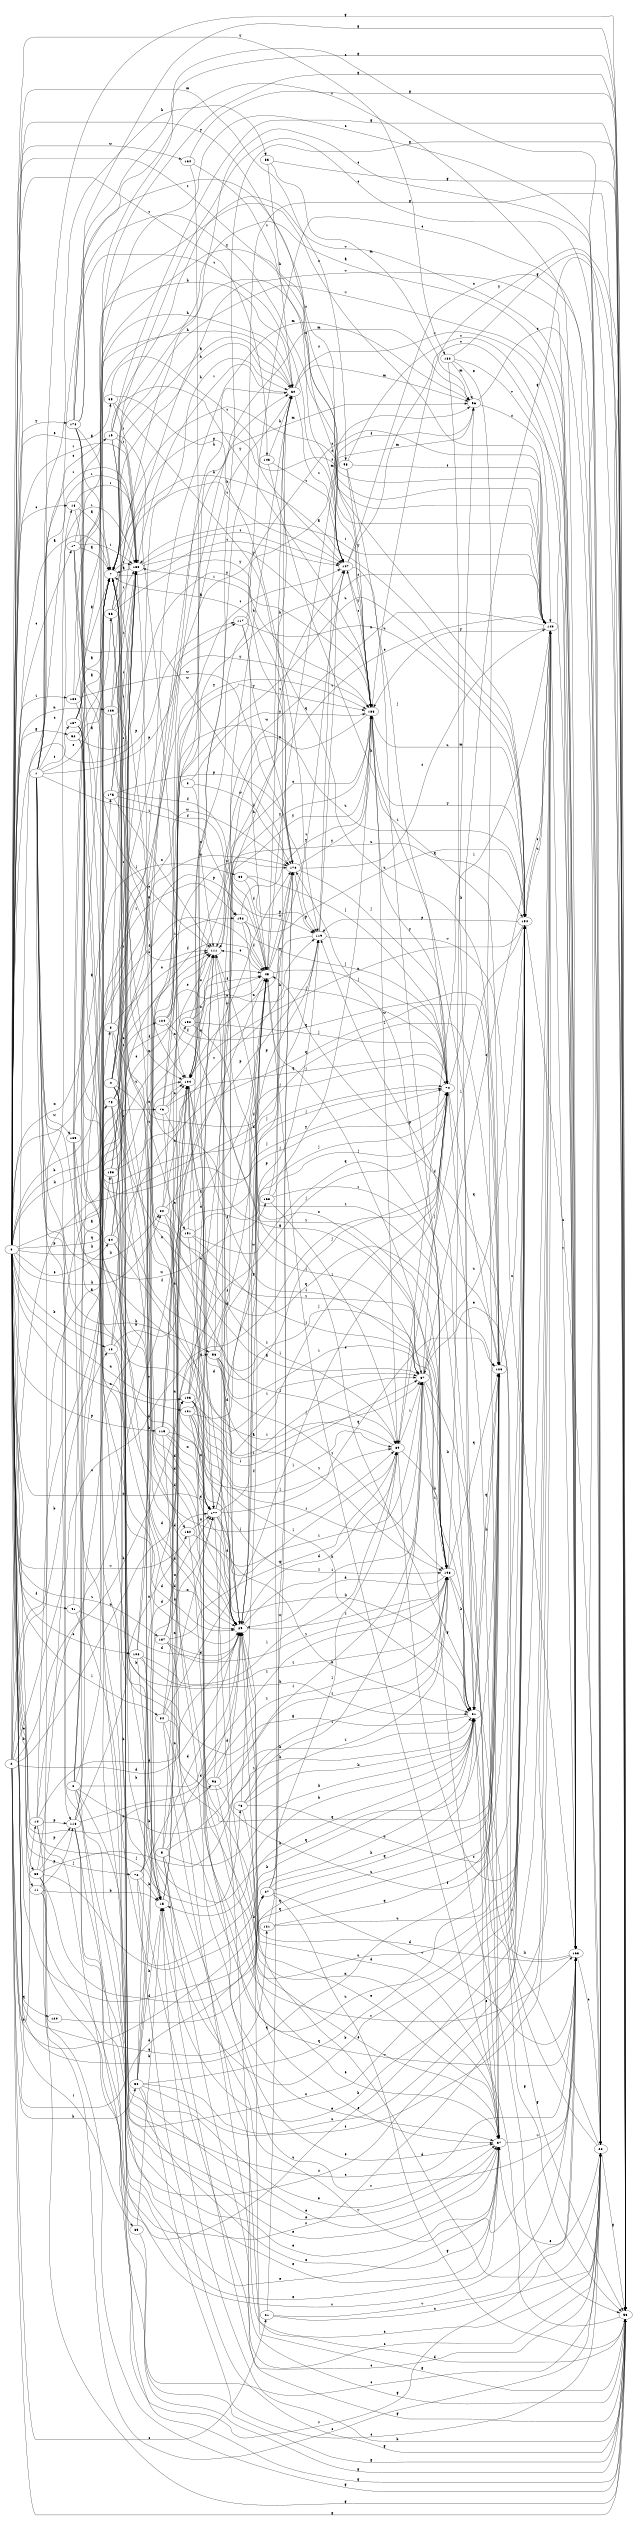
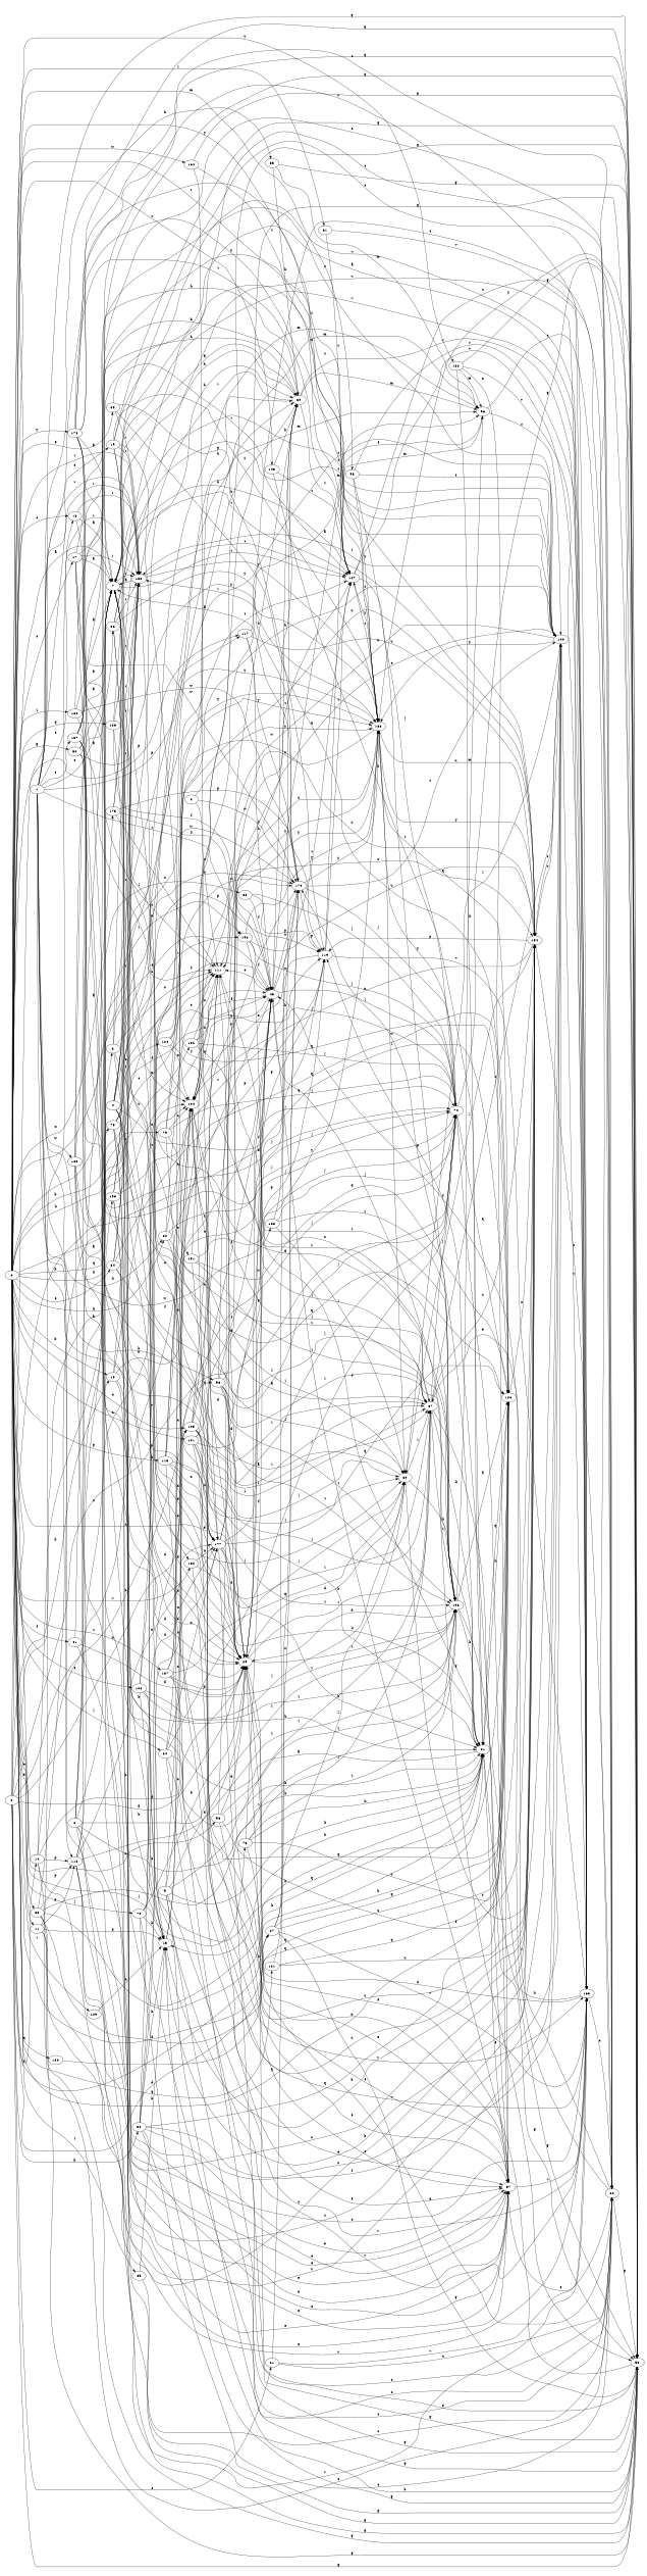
  strict digraph {
    rankdir=LR
    0
    7
    8
    11
    13
    17
    18
    27
    33
    34
    35
    41
    45
    52
+   61
    65
    72
    73
    75
    79
    80
    84
    88
    95
    98
    101
    103
    106
    111
    115
    117
    120
    121
    123
    124
    126
+   129
    133
    143
    147
    162
    164
    175
    177
    178
    182
    186
    187
    188
    140
    29
    60
    22
    163
    104
    74
    118
    15
    154
    53
    170
    193
    81
    89
    37
    67
    119
    96
    1
    19
    36
    55
    56
    137
    165
    168
    192
    2
    14
    21
    58
    3
    4
    151
    5
    6
    152
    153
    0 -> 7 [label=a]
    0 -> 8 [label=b]
    0 -> 11 [label=b]
    0 -> 13 [label=b]
    0 -> 17 [label=c]
    0 -> 18 [label=c]
    0 -> 27 [label=d]
    0 -> 33 [label=e]
    0 -> 34 [label=e]
    0 -> 35 [label=e]
    0 -> 41 [label=f]
    0 -> 45 [label=f]
    0 -> 52 [label=g]
+   0 -> 61 [label=i]
    0 -> 65 [label=i]
    0 -> 72 [label=j]
    0 -> 73 [label=j]
    0 -> 75 [label=k]
    0 -> 79 [label=k]
    0 -> 80 [label=k]
    0 -> 84 [label=l]
    0 -> 88 [label=l]
    0 -> 95 [label=m]
    0 -> 98 [label=n]
    0 -> 101 [label=n]
    0 -> 103 [label=n]
    0 -> 106 [label=o]
    0 -> 111 [label=o]
    0 -> 115 [label=p]
    0 -> 117 [label=p]
    0 -> 120 [label=q]
    0 -> 121 [label=q]
-   0 -> 123 [label=n]
+   0 -> 123 [label=q]
    0 -> 124 [label=q]
    0 -> 126 [label=q]
+   0 -> 129 [label=r]
    0 -> 133 [label=r]
    0 -> 143 [label=t]
    0 -> 147 [label=t]
    0 -> 162 [label=v]
    0 -> 164 [label=w]
    0 -> 175 [label=x]
    0 -> 177 [label=x]
    0 -> 178 [label=y]
    0 -> 182 [label=y]
    0 -> 186 [label=y]
    0 -> 187 [label=z]
    0 -> 188 [label=z]
    7 -> 133 [label=r]
    7 -> 147 [label=t]
    7 -> 140 [label=s]
    7 -> 29 [label=d]
    7 -> 60 [label=h]
    7 -> 22 [label=c]
    7 -> 163 [label=v]
    7 -> 104 [label=n]
    8 -> 111 [label=o]
    8 -> 133 [label=r]
    8 -> 140 [label=s]
    8 -> 29 [label=d]
    8 -> 74 [label=j]
    11 -> 133 [label=r]
    11 -> 22 [label=c]
    11 -> 118 [label=p]
    11 -> 15 [label=b]
    11 -> 154 [label=u]
    13 -> 126 [label=q]
    13 -> 133 [label=r]
    13 -> 29 [label=d]
    13 -> 104 [label=n]
    13 -> 74 [label=j]
    17 -> 7 [label=a]
    17 -> 133 [label=r]
    17 -> 29 [label=d]
    17 -> 60 [label=h]
    17 -> 53 [label=g]
    17 -> 170 [label=w]
    17 -> 193 [label=z]
    18 -> 7 [label=a]
    18 -> 111 [label=o]
    18 -> 133 [label=r]
    27 -> 126 [label=q]
    27 -> 163 [label=v]
    27 -> 53 [label=g]
    27 -> 170 [label=w]
    27 -> 81 [label=k]
    27 -> 89 [label=l]
    33 -> 126 [label=q]
    33 -> 186 [label=y]
    33 -> 140 [label=s]
    33 -> 118 [label=p]
    33 -> 53 [label=g]
    33 -> 193 [label=z]
    33 -> 81 [label=k]
    34 -> 45 [label=f]
    34 -> 126 [label=q]
    34 -> 133 [label=r]
    34 -> 37 [label=e]
    34 -> 67 [label=i]
    35 -> 126 [label=q]
    35 -> 133 [label=r]
    35 -> 147 [label=t]
    35 -> 119 [label=p]
    41 -> 7 [label=a]
    41 -> 29 [label=d]
    41 -> 81 [label=k]
    45 -> 111 [label=o]
    45 -> 147 [label=t]
    45 -> 29 [label=d]
    45 -> 60 [label=h]
    45 -> 104 [label=n]
    45 -> 74 [label=j]
    45 -> 53 [label=g]
    45 -> 170 [label=w]
    52 -> 7 [label=a]
    52 -> 186 [label=y]
    52 -> 60 [label=h]
    52 -> 74 [label=j]
    52 -> 67 [label=i]
+   61 -> 147 [label=t]
+   61 -> 163 [label=v]
    65 -> 22 [label=c]
    65 -> 15 [label=b]
    72 -> 177 [label=x]
    72 -> 29 [label=d]
    72 -> 60 [label=h]
    72 -> 22 [label=c]
    72 -> 15 [label=b]
    72 -> 53 [label=g]
    73 -> 45 [label=f]
    73 -> 154 [label=u]
    73 -> 193 [label=z]
    73 -> 81 [label=k]
    73 -> 37 [label=e]
    73 -> 67 [label=i]
    75 -> 126 [label=q]
    75 -> 133 [label=r]
    75 -> 29 [label=d]
    75 -> 163 [label=c]
    75 -> 170 [label=w]
    75 -> 119 [label=p]
    79 -> 104 [label=n]
    79 -> 74 [label=j]
    79 -> 154 [label=u]
    79 -> 89 [label=l]
    79 -> 37 [label=e]
    79 -> 96 [label=m]
    80 -> 111 [label=o]
    80 -> 104 [label=n]
    80 -> 74 [label=j]
    80 -> 193 [label=z]
    80 -> 89 [label=l]
    84 -> 126 [label=q]
    84 -> 177 [label=x]
    84 -> 22 [label=c]
    84 -> 104 [label=n]
    84 -> 74 [label=j]
    84 -> 154 [label=u]
    88 -> 45 [label=f]
    88 -> 74 [label=j]
    88 -> 119 [label=p]
    95 -> 186 [label=y]
    95 -> 140 [label=s]
    95 -> 163 [label=v]
    95 -> 193 [label=z]
    98 -> 29 [label=d]
    98 -> 60 [label=h]
    98 -> 154 [label=u]
    98 -> 193 [label=z]
    98 -> 37 [label=e]
    101 -> 45 [label=f]
    101 -> 111 [label=o]
    101 -> 177 [label=x]
    101 -> 193 [label=z]
    101 -> 81 [label=k]
    101 -> 37 [label=e]
    101 -> 119 [label=p]
    103 -> 45 [label=f]
    103 -> 111 [label=o]
    103 -> 186 [label=y]
    103 -> 74 [label=j]
    103 -> 154 [label=u]
    103 -> 81 [label=k]
    103 -> 89 [label=l]
    103 -> 67 [label=i]
    106 -> 147 [label=t]
    106 -> 186 [label=y]
    106 -> 163 [label=v]
    106 -> 15 [label=b]
    106 -> 193 [label=z]
    106 -> 89 [label=l]
    111 -> 29 [label=d]
    111 -> 154 [label=u]
    115 -> 177 [label=x]
    115 -> 140 [label=s]
    115 -> 29 [label=d]
    115 -> 163 [label=v]
    115 -> 104 [label=n]
    115 -> 89 [label=l]
    115 -> 119 [label=p]
    117 -> 45 [label=f]
    117 -> 22 [label=c]
    117 -> 154 [label=u]
    117 -> 170 [label=w]
    120 -> 126 [label=q]
    121 -> 126 [label=q]
    121 -> 154 [label=u]
    121 -> 170 [label=w]
    123 -> 45 [label=f]
    123 -> 133 [label=r]
    123 -> 29 [label=d]
    123 -> 22 [label=c]
    124 -> 104 [label=n]
    124 -> 74 [label=j]
    124 -> 154 [label=u]
    124 -> 170 [label=w]
    124 -> 193 [label=z]
    126 -> 154 [label=u]
    126 -> 81 [label=k]
+   129 -> 15 [label=b]
    133 -> 7 [label=a]
    133 -> 147 [label=t]
    133 -> 186 [label=y]
    133 -> 15 [label=b]
    143 -> 147 [label=t]
    143 -> 60 [label=h]
    143 -> 81 [label=k]
    147 -> 186 [label=y]
    147 -> 22 [label=c]
    147 -> 163 [label=v]
    147 -> 74 [label=j]
    162 -> 177 [label=x]
    162 -> 163 [label=v]
    162 -> 89 [label=l]
    164 -> 147 [label=t]
    164 -> 177 [label=x]
    164 -> 53 [label=g]
    175 -> 45 [label=f]
    175 -> 111 [label=o]
    175 -> 133 [label=r]
    175 -> 163 [label=v]
    175 -> 119 [label=p]
    177 -> 126 [label=q]
    177 -> 29 [label=d]
    177 -> 60 [label=h]
    177 -> 53 [label=g]
    177 -> 170 [label=w]
    177 -> 81 [label=k]
    177 -> 67 [label=i]
    177 -> 119 [label=p]
    178 -> 7 [label=a]
    178 -> 147 [label=t]
    178 -> 186 [label=y]
    178 -> 29 [label=d]
    178 -> 22 [label=c]
    178 -> 163 [label=v]
    178 -> 15 [label=b]
    178 -> 53 [label=g]
    178 -> 81 [label=k]
    178 -> 37 [label=e]
    182 -> 163 [label=v]
    182 -> 53 [label=g]
    182 -> 81 [label=k]
    182 -> 37 [label=e]
    182 -> 96 [label=m]
    186 -> 111 [label=o]
    186 -> 126 [label=q]
    186 -> 147 [label=t]
    186 -> 104 [label=n]
    186 -> 154 [label=u]
    186 -> 89 [label=l]
    187 -> 29 [label=d]
    187 -> 60 [label=h]
    187 -> 104 [label=n]
    187 -> 53 [label=g]
    187 -> 193 [label=z]
    187 -> 89 [label=l]
    188 -> 7 [label=a]
    188 -> 140 [label=s]
    188 -> 170 [label=w]
    188 -> 81 [label=k]
    140 -> 111 [label=o]
    140 -> 133 [label=r]
    140 -> 186 [label=y]
    140 -> 163 [label=v]
    140 -> 104 [label=n]
    140 -> 15 [label=b]
    140 -> 154 [label=u]
    140 -> 89 [label=l]
    29 -> 45 [label=f]
    29 -> 186 [label=y]
    29 -> 193 [label=z]
    29 -> 67 [label=i]
    60 -> 7 [label=a]
    60 -> 133 [label=r]
    60 -> 147 [label=t]
    60 -> 163 [label=v]
    60 -> 96 [label=m]
    22 -> 45 [label=f]
    22 -> 29 [label=d]
    22 -> 53 [label=g]
    22 -> 37 [label=e]
    22 -> 67 [label=i]
    163 -> 7 [label=a]
    163 -> 29 [label=d]
    163 -> 22 [label=c]
    163 -> 81 [label=k]
    104 -> 111 [label=o]
    104 -> 29 [label=d]
    104 -> 53 [label=g]
    104 -> 193 [label=z]
    104 -> 37 [label=e]
    104 -> 67 [label=i]
    74 -> 126 [label=q]
    74 -> 186 [label=y]
    74 -> 53 [label=g]
    74 -> 37 [label=e]
    118 -> 7 [label=a]
    118 -> 177 [label=x]
    118 -> 163 [label=v]
    118 -> 53 [label=g]
    118 -> 170 [label=w]
    118 -> 193 [label=z]
    118 -> 37 [label=e]
    15 -> 104 [label=n]
    15 -> 170 [label=w]
    154 -> 7 [label=a]
    154 -> 186 [label=y]
    154 -> 140 [label=s]
    154 -> 22 [label=c]
    154 -> 104 [label=n]
    154 -> 15 [label=b]
    154 -> 89 [label=l]
    154 -> 119 [label=p]
    53 -> 45 [label=f]
    53 -> 186 [label=y]
    53 -> 29 [label=d]
    53 -> 15 [label=b]
    170 -> 7 [label=a]
    170 -> 133 [label=r]
    170 -> 186 [label=y]
    170 -> 140 [label=s]
    170 -> 74 [label=j]
    170 -> 119 [label=p]
    193 -> 7 [label=a]
    193 -> 126 [label=q]
    193 -> 29 [label=d]
    193 -> 53 [label=g]
    193 -> 81 [label=k]
    193 -> 96 [label=m]
    81 -> 7 [label=a]
    81 -> 111 [label=o]
    81 -> 126 [label=q]
    81 -> 15 [label=b]
    81 -> 170 [label=w]
    81 -> 37 [label=e]
    89 -> 7 [label=a]
    89 -> 140 [label=s]
    89 -> 29 [label=d]
    89 -> 81 [label=k]
    89 -> 67 [label=i]
    37 -> 29 [label=d]
    37 -> 163 [label=v]
    37 -> 104 [label=n]
    37 -> 119 [label=p]
    67 -> 7 [label=a]
    67 -> 111 [label=o]
    67 -> 140 [label=s]
    67 -> 74 [label=j]
    67 -> 154 [label=u]
    67 -> 53 [label=g]
    67 -> 193 [label=z]
    67 -> 81 [label=k]
    119 -> 147 [label=t]
    119 -> 163 [label=v]
    119 -> 104 [label=n]
    119 -> 96 [label=m]
    96 -> 45 [label=f]
    96 -> 140 [label=s]
    96 -> 22 [label=c]
    1 -> 18 [label=c]
    1 -> 80 [label=k]
    1 -> 117 [label=p]
    1 -> 133 [label=r]
    1 -> 140 [label=s]
    1 -> 118 [label=p]
    1 -> 53 [label=g]
    1 -> 37 [label=e]
    1 -> 67 [label=i]
    1 -> 19 [label=c]
    1 -> 36 [label=e]
    1 -> 55 [label=h]
    1 -> 56 [label=h]
    1 -> 137 [label=s]
    1 -> 165 [label=w]
    1 -> 168 [label=w]
    1 -> 192 [label=z]
    19 -> 126 [label=q]
    19 -> 133 [label=r]
    19 -> 186 [label=y]
    19 -> 163 [label=v]
    19 -> 15 [label=b]
    19 -> 53 [label=g]
    19 -> 37 [label=e]
    36 -> 133 [label=r]
    36 -> 147 [label=t]
    36 -> 177 [label=x]
    36 -> 186 [label=y]
    36 -> 140 [label=s]
    36 -> 104 [label=n]
    55 -> 60 [label=h]
    55 -> 53 [label=g]
    55 -> 96 [label=m]
    56 -> 147 [label=t]
    56 -> 186 [label=y]
    56 -> 29 [label=d]
    56 -> 74 [label=j]
    56 -> 193 [label=z]
    56 -> 37 [label=e]
    56 -> 67 [label=i]
    56 -> 119 [label=p]
    137 -> 7 [label=a]
    137 -> 111 [label=o]
    137 -> 177 [label=x]
    137 -> 140 [label=s]
    137 -> 22 [label=c]
    137 -> 74 [label=j]
    137 -> 53 [label=g]
    137 -> 37 [label=e]
    165 -> 7 [label=a]
    165 -> 126 [label=q]
    165 -> 29 [label=d]
    165 -> 60 [label=h]
    165 -> 154 [label=u]
    165 -> 89 [label=l]
    165 -> 37 [label=e]
    168 -> 74 [label=j]
    168 -> 170 [label=w]
    168 -> 193 [label=z]
    168 -> 89 [label=l]
    192 -> 45 [label=f]
    192 -> 186 [label=y]
    192 -> 74 [label=j]
    192 -> 154 [label=u]
    192 -> 193 [label=z]
    2 -> 13 [label=b]
    2 -> 27 [label=d]
    2 -> 45 [label=f]
    2 -> 103 [label=n]
    2 -> 133 [label=r]
    2 -> 29 [label=d]
    2 -> 74 [label=j]
    2 -> 53 [label=g]
    2 -> 81 [label=k]
    2 -> 56 [label=h]
    2 -> 192 [label=z]
    2 -> 14 [label=b]
    2 -> 21 [label=c]
    2 -> 58 [label=h]
    14 -> 45 [label=f]
    14 -> 111 [label=o]
    14 -> 29 [label=d]
    14 -> 163 [label=v]
    14 -> 118 [label=p]
    14 -> 53 [label=g]
    21 -> 60 [label=h]
    21 -> 22 [label=c]
    21 -> 163 [label=v]
    58 -> 45 [label=f]
    58 -> 126 [label=q]
    58 -> 177 [label=x]
    58 -> 140 [label=s]
    58 -> 60 [label=h]
    58 -> 22 [label=c]
    58 -> 15 [label=b]
    58 -> 154 [label=u]
    58 -> 37 [label=e]
    3 -> 111 [label=o]
    3 -> 186 [label=y]
    3 -> 170 [label=w]
    4 -> 133 [label=r]
    4 -> 162 [label=v]
    4 -> 186 [label=y]
    4 -> 60 [label=h]
    4 -> 15 [label=b]
    4 -> 37 [label=e]
    4 -> 67 [label=i]
    4 -> 96 [label=m]
    4 -> 192 [label=z]
    4 -> 151 [label=u]
    151 -> 126 [label=q]
    151 -> 177 [label=x]
    151 -> 74 [label=j]
    151 -> 53 [label=g]
    151 -> 67 [label=i]
    5 -> 103 [label=n]
    5 -> 29 [label=d]
    5 -> 22 [label=c]
    5 -> 163 [label=v]
    5 -> 74 [label=j]
    5 -> 53 [label=g]
    5 -> 81 [label=k]
    5 -> 67 [label=i]
    6 -> 7 [label=a]
    6 -> 140 [label=s]
    6 -> 104 [label=n]
    6 -> 154 [label=u]
    6 -> 53 [label=g]
    6 -> 193 [label=z]
    6 -> 81 [label=k]
    6 -> 152 [label=u]
    6 -> 153 [label=u]
    152 -> 45 [label=f]
    152 -> 111 [label=o]
    152 -> 74 [label=j]
    152 -> 67 [label=i]
    152 -> 96 [label=m]
    153 -> 45 [label=f]
    153 -> 133 [label=r]
    153 -> 29 [label=d]
    153 -> 53 [label=g]
    153 -> 119 [label=v]
    153 -> 96 [label=m]
  }
